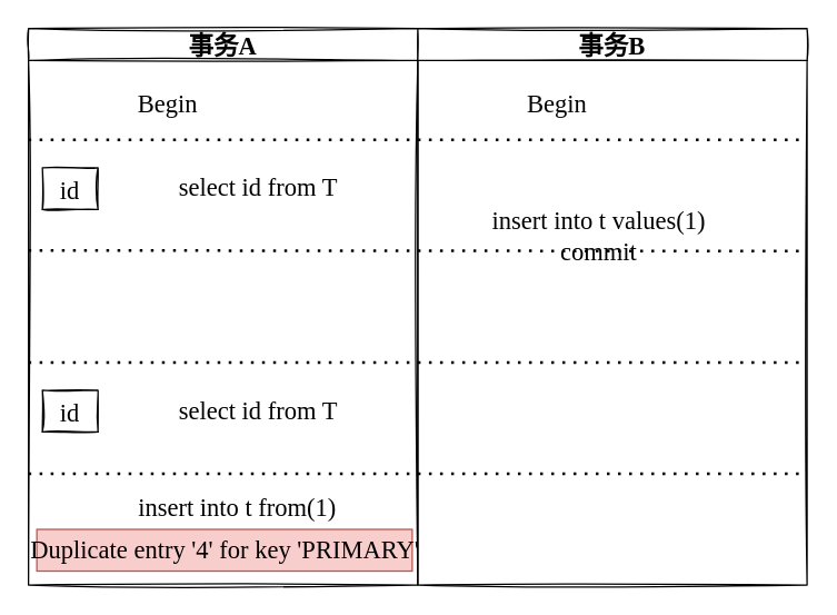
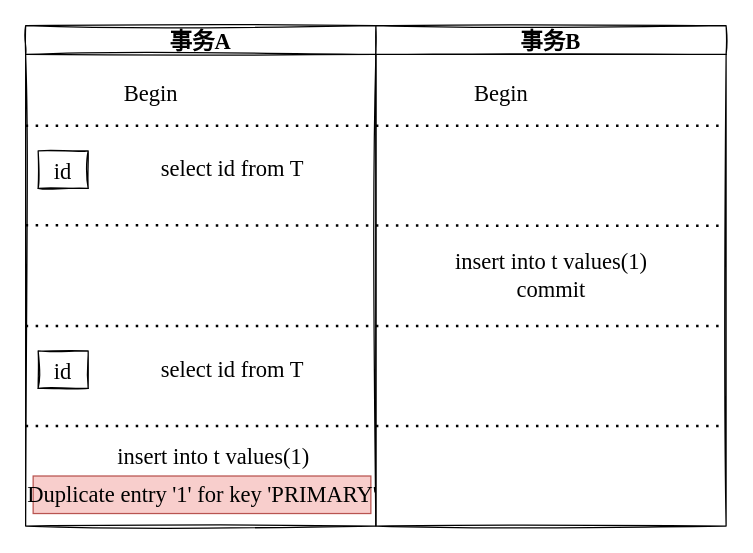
  <mxCell id="0" />
  <mxCell id="1" parent="0" />
  <mxCell id="2" value="事务A" style="swimlane;sketch=1;fontFamily=Long Cang;fontSize=18;fontSource=https%3A%2F%2Ffonts.googleapis.com%2Fcss%3Ffamily%3DLong%2BCang;" vertex="1" parent="1"><mxGeometry x="20" y="20" width="280" height="400" as="geometry" /></mxCell>
  <mxCell id="3" value="Begin" style="text;html=1;align=center;verticalAlign=middle;resizable=0;points=[];autosize=1;strokeColor=none;fillColor=none;fontFamily=Long Cang;fontSize=18;fontSource=https%3A%2F%2Ffonts.googleapis.com%2Fcss%3Ffamily%3DLong%2BCang;" vertex="1" parent="2"><mxGeometry x="75" y="40" width="50" height="30" as="geometry" /></mxCell>
  <mxCell id="4" value="" style="endArrow=none;dashed=1;html=1;dashPattern=1 3;strokeWidth=2;rounded=0;fontFamily=Long Cang;fontSize=18;fontSource=https%3A%2F%2Ffonts.googleapis.com%2Fcss%3Ffamily%3DLong%2BCang;" edge="1" parent="2"><mxGeometry width="50" height="50" relative="1" as="geometry"><mxPoint y="159.5" as="sourcePoint" /><mxPoint x="560" y="160" as="targetPoint" /></mxGeometry></mxCell>
  <mxCell id="5" value="select id from T" style="text;html=1;align=center;verticalAlign=middle;resizable=0;points=[];autosize=1;strokeColor=none;fillColor=none;fontFamily=Long Cang;fontSize=18;fontSource=https%3A%2F%2Ffonts.googleapis.com%2Fcss%3Ffamily%3DLong%2BCang;" vertex="1" parent="2"><mxGeometry x="100" y="100" width="130" height="30" as="geometry" /></mxCell>
  <mxCell id="6" value="id" style="swimlane;fontStyle=0;childLayout=stackLayout;horizontal=1;startSize=30;horizontalStack=0;resizeParent=1;resizeParentMax=0;resizeLast=0;collapsible=1;marginBottom=0;sketch=1;fontFamily=Long Cang;fontSize=18;fontSource=https%3A%2F%2Ffonts.googleapis.com%2Fcss%3Ffamily%3DLong%2BCang;" vertex="1" parent="2"><mxGeometry x="10" y="100" width="40" height="30" as="geometry" /></mxCell>
- <mxCell id="7" value="insert into t from(1)" style="text;html=1;align=center;verticalAlign=middle;resizable=0;points=[];autosize=1;strokeColor=none;fillColor=none;fontFamily=Long Cang;fontSize=18;fontSource=https%3A%2F%2Ffonts.googleapis.com%2Fcss%3Ffamily%3DLong%2BCang;" vertex="1" parent="2"><mxGeometry x="70" y="330" width="160" height="30" as="geometry" /></mxCell>
+ <mxCell id="7" value="insert into t values(1)" style="text;html=1;align=center;verticalAlign=middle;resizable=0;points=[];autosize=1;strokeColor=none;fillColor=none;fontFamily=Long Cang;fontSize=18;fontSource=https%3A%2F%2Ffonts.googleapis.com%2Fcss%3Ffamily%3DLong%2BCang;" vertex="1" parent="2"><mxGeometry x="70" y="330" width="160" height="30" as="geometry" /></mxCell>
  <mxCell id="8" value="select id from T" style="text;html=1;align=center;verticalAlign=middle;resizable=0;points=[];autosize=1;strokeColor=none;fillColor=none;fontFamily=Long Cang;fontSize=18;fontSource=https%3A%2F%2Ffonts.googleapis.com%2Fcss%3Ffamily%3DLong%2BCang;" vertex="1" parent="2"><mxGeometry x="100" y="260" width="130" height="30" as="geometry" /></mxCell>
  <mxCell id="9" value="id" style="swimlane;fontStyle=0;childLayout=stackLayout;horizontal=1;startSize=30;horizontalStack=0;resizeParent=1;resizeParentMax=0;resizeLast=0;collapsible=1;marginBottom=0;sketch=1;fontFamily=Long Cang;fontSize=18;fontSource=https%3A%2F%2Ffonts.googleapis.com%2Fcss%3Ffamily%3DLong%2BCang;" vertex="1" parent="2"><mxGeometry x="10" y="260" width="40" height="30" as="geometry" /></mxCell>
- <mxCell id="10" value="Duplicate entry '4' for key 'PRIMARY'" style="text;html=1;align=center;verticalAlign=middle;resizable=0;points=[];autosize=1;strokeColor=#b85450;fillColor=#f8cecc;fontFamily=Long Cang;fontSize=18;fontSource=https%3A%2F%2Ffonts.googleapis.com%2Fcss%3Ffamily%3DLong%2BCang;" vertex="1" parent="2"><mxGeometry x="6" y="360" width="270" height="30" as="geometry" /></mxCell>
+ <mxCell id="10" value="Duplicate entry '1' for key 'PRIMARY'" style="text;html=1;align=center;verticalAlign=middle;resizable=0;points=[];autosize=1;strokeColor=#b85450;fillColor=#f8cecc;fontFamily=Long Cang;fontSize=18;fontSource=https%3A%2F%2Ffonts.googleapis.com%2Fcss%3Ffamily%3DLong%2BCang;" vertex="1" parent="2"><mxGeometry x="6" y="360" width="270" height="30" as="geometry" /></mxCell>
  <mxCell id="11" value="事务B" style="swimlane;sketch=1;fontFamily=Long Cang;fontSize=18;fontSource=https%3A%2F%2Ffonts.googleapis.com%2Fcss%3Ffamily%3DLong%2BCang;" vertex="1" parent="1"><mxGeometry x="300" y="20" width="280" height="400" as="geometry" /></mxCell>
  <mxCell id="12" value="Begin" style="text;html=1;align=center;verticalAlign=middle;resizable=0;points=[];autosize=1;strokeColor=none;fillColor=none;fontFamily=Long Cang;fontSize=18;fontSource=https%3A%2F%2Ffonts.googleapis.com%2Fcss%3Ffamily%3DLong%2BCang;" vertex="1" parent="11"><mxGeometry x="75" y="40" width="50" height="30" as="geometry" /></mxCell>
- <mxCell id="13" value="insert into t values(1)&lt;br&gt;commit" style="text;html=1;align=center;verticalAlign=middle;resizable=0;points=[];autosize=1;strokeColor=none;fillColor=none;fontFamily=Long Cang;fontSize=18;fontSource=https%3A%2F%2Ffonts.googleapis.com%2Fcss%3Ffamily%3DLong%2BCang;" vertex="1" parent="11"><mxGeometry x="50" y="125" width="160" height="50" as="geometry" /></mxCell>
+ <mxCell id="13" value="insert into t values(1)&lt;br&gt;commit" style="text;html=1;align=center;verticalAlign=middle;resizable=0;points=[];autosize=1;strokeColor=none;fillColor=none;fontFamily=Long Cang;fontSize=18;fontSource=https%3A%2F%2Ffonts.googleapis.com%2Fcss%3Ffamily%3DLong%2BCang;" vertex="1" parent="11"><mxGeometry x="60" y="175" width="160" height="50" as="geometry" /></mxCell>
  <mxCell id="14" value="" style="endArrow=none;dashed=1;html=1;dashPattern=1 3;strokeWidth=2;rounded=0;fontFamily=Long Cang;fontSize=18;fontSource=https%3A%2F%2Ffonts.googleapis.com%2Fcss%3Ffamily%3DLong%2BCang;" edge="1" parent="11"><mxGeometry width="50" height="50" relative="1" as="geometry"><mxPoint x="-280" y="320" as="sourcePoint" /><mxPoint x="280" y="320" as="targetPoint" /></mxGeometry></mxCell>
  <mxCell id="15" value="" style="endArrow=none;dashed=1;html=1;dashPattern=1 3;strokeWidth=2;rounded=0;fontFamily=Long Cang;fontSize=18;fontSource=https%3A%2F%2Ffonts.googleapis.com%2Fcss%3Ffamily%3DLong%2BCang;" edge="1" parent="1"><mxGeometry width="50" height="50" relative="1" as="geometry"><mxPoint x="20" y="100" as="sourcePoint" /><mxPoint x="580" y="100" as="targetPoint" /></mxGeometry></mxCell>
  <mxCell id="16" value="" style="endArrow=none;dashed=1;html=1;dashPattern=1 3;strokeWidth=2;rounded=0;fontFamily=Long Cang;fontSize=18;fontSource=https%3A%2F%2Ffonts.googleapis.com%2Fcss%3Ffamily%3DLong%2BCang;" edge="1" parent="1"><mxGeometry width="50" height="50" relative="1" as="geometry"><mxPoint x="20" y="260" as="sourcePoint" /><mxPoint x="580" y="260" as="targetPoint" /></mxGeometry></mxCell>
